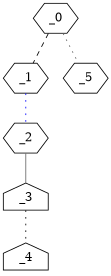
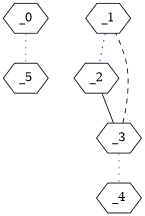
  graph {
    node [shape=hexagon]
    edge [color=black style=dotted]
    _0 [x=0.71 y=0.72]
    _1 [x=1.54142 y=2.4402]
    _5 [x=0.398859 y=1.17283]
    _2 [x=1.8864 y=0.99108]
-   _3 [shape=house x=1.3389 y=1.85528]
-   _4 [shape=house x=1.75215 y=1.58199]
-   _0 -- _1 [style=dashed]
+   _3 [x=1.3389 y=1.85528]
+   _4 [x=1.75215 y=1.58199]
+   _3 -- _1 [style=dashed]
    _0 -- _5 [color=gray40]
    _1 -- _2 [color=blue]
-   _2 -- _3 [color=gray40 style=solid]
-   _3 -- _4
+   _2 -- _3 [style=solid]
+   _3 -- _4 [color=gray40]
  }
